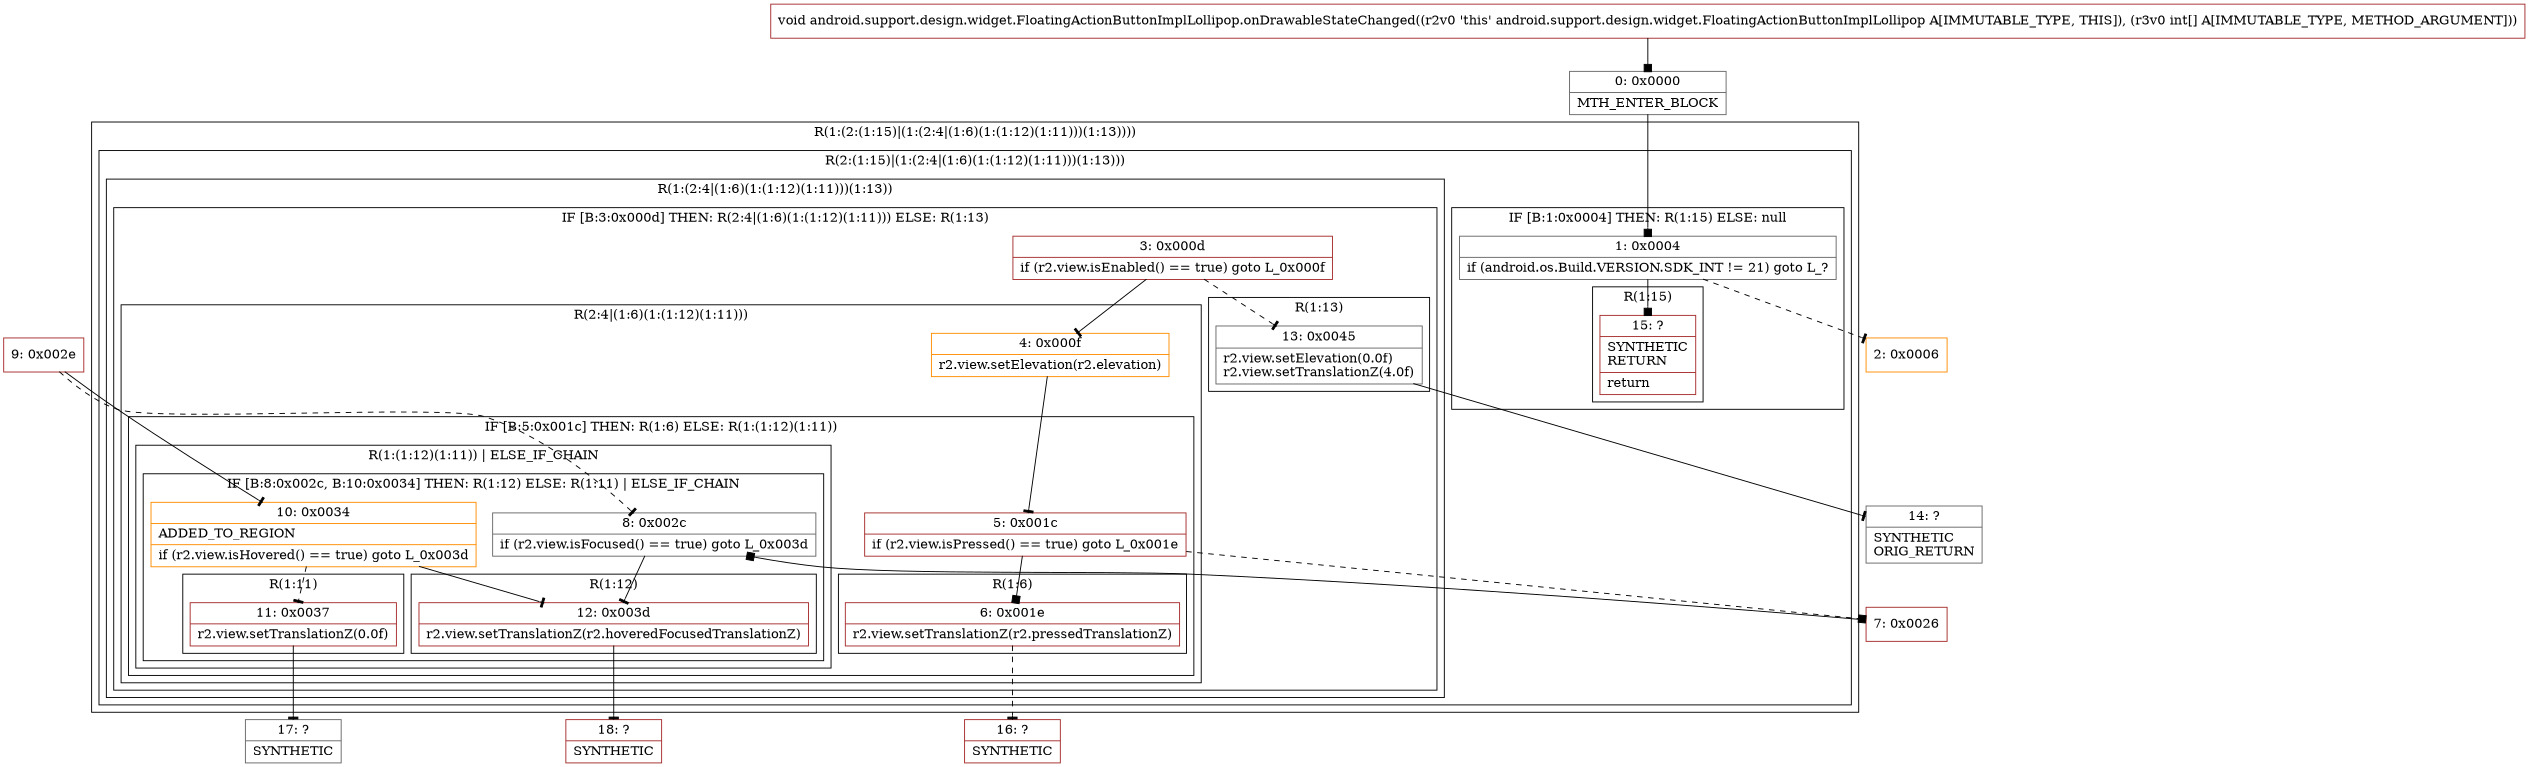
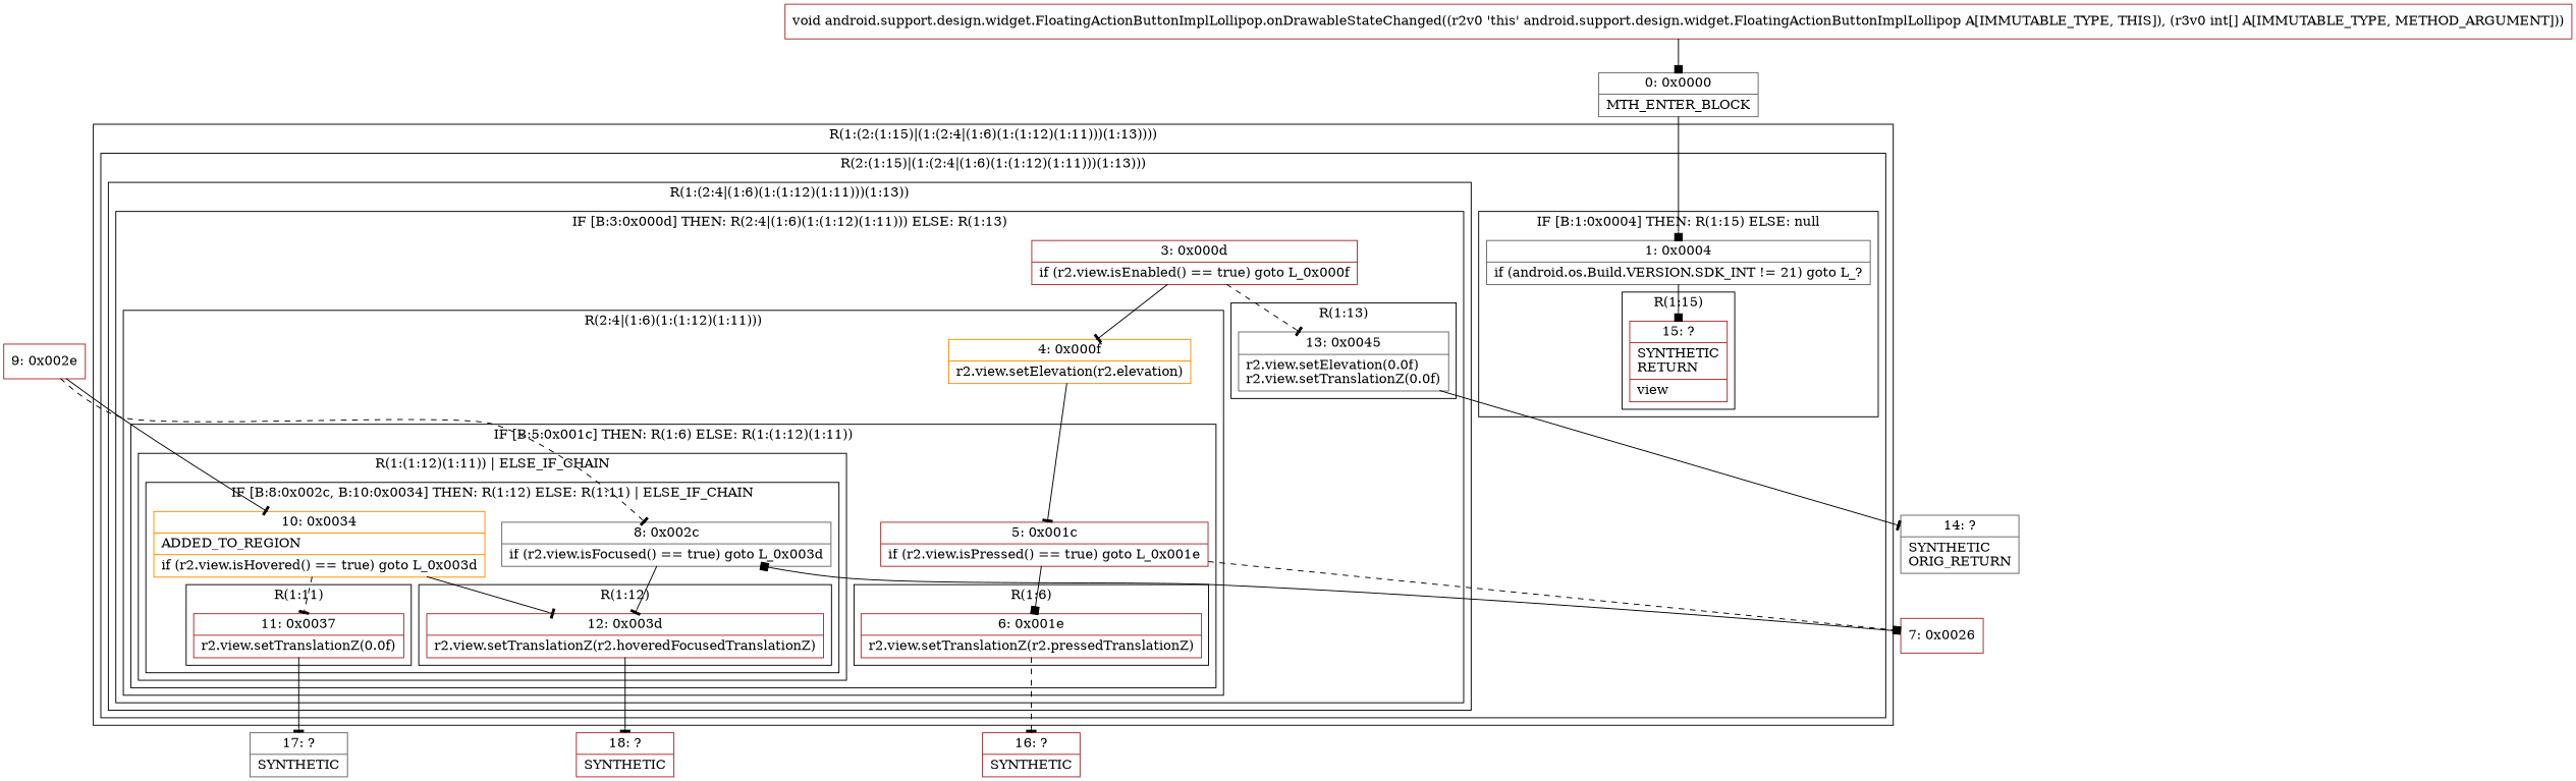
  digraph {
    node [color=brown shape=record]
    edge [arrowhead=tee]
-   n1 [label="{15\:\ ?|SYNTHETIC\lRETURN\l|return\l}"]
+   n1 [label="{15\:\ ?|SYNTHETIC\lRETURN\l|view\l}"]
    n2 [color=gray40 label="{1\:\ 0x0004|if (android.os.Build.VERSION.SDK_INT != 21) goto L_?\l}"]
    n3 [label="{6\:\ 0x001e|r2.view.setTranslationZ(r2.pressedTranslationZ)\l}"]
    n4 [label="{12\:\ 0x003d|r2.view.setTranslationZ(r2.hoveredFocusedTranslationZ)\l}"]
    n5 [label="{11\:\ 0x0037|r2.view.setTranslationZ(0.0f)\l}"]
    n6 [color=gray40 label="{8\:\ 0x002c|if (r2.view.isFocused() == true) goto L_0x003d\l}"]
    n7 [color=darkorange label="{10\:\ 0x0034|ADDED_TO_REGION\l|if (r2.view.isHovered() == true) goto L_0x003d\l}"]
    n8 [label="{5\:\ 0x001c|if (r2.view.isPressed() == true) goto L_0x001e\l}"]
    n9 [color=darkorange label="{4\:\ 0x000f|r2.view.setElevation(r2.elevation)\l}"]
-   n10 [color=gray40 label="{13\:\ 0x0045|r2.view.setElevation(0.0f)\lr2.view.setTranslationZ(4.0f)\l}"]
+   n10 [color=gray40 label="{13\:\ 0x0045|r2.view.setElevation(0.0f)\lr2.view.setTranslationZ(0.0f)\l}"]
    n11 [label="{3\:\ 0x000d|if (r2.view.isEnabled() == true) goto L_0x000f\l}"]
-   n12 [color=darkorange label="{2\:\ 0x0006}"]
    n13 [label="{16\:\ ?|SYNTHETIC\l}"]
    n14 [label="{18\:\ ?|SYNTHETIC\l}"]
    n15 [color=gray40 label="{17\:\ ?|SYNTHETIC\l}"]
    n16 [label="{7\:\ 0x0026}"]
    n17 [color=gray40 label="{14\:\ ?|SYNTHETIC\lORIG_RETURN\l}"]
    n18 [label="{9\:\ 0x002e}"]
    n19 [color=gray40 label="{0\:\ 0x0000|MTH_ENTER_BLOCK\l}"]
    n20 [label="{void android.support.design.widget.FloatingActionButtonImplLollipop.onDrawableStateChanged((r2v0 'this' android.support.design.widget.FloatingActionButtonImplLollipop A[IMMUTABLE_TYPE, THIS]), (r3v0 int[] A[IMMUTABLE_TYPE, METHOD_ARGUMENT])) }"]
    subgraph cluster_1 {
      label="R(1:(2:(1:15)|(1:(2:4|(1:6)(1:(1:12)(1:11)))(1:13))))"
      subgraph cluster_2 {
        label="R(2:(1:15)|(1:(2:4|(1:6)(1:(1:12)(1:11)))(1:13)))"
        subgraph cluster_3 {
          label="IF [B:1:0x0004] THEN: R(1:15) ELSE: null"
          n2
          subgraph cluster_4 {
            label="R(1:15)"
            n1
          }
        }
        subgraph cluster_5 {
          label="R(1:(2:4|(1:6)(1:(1:12)(1:11)))(1:13))"
          subgraph cluster_6 {
            label="IF [B:3:0x000d] THEN: R(2:4|(1:6)(1:(1:12)(1:11))) ELSE: R(1:13)"
            n11
            subgraph cluster_7 {
              label="R(2:4|(1:6)(1:(1:12)(1:11)))"
              n9
              subgraph cluster_8 {
                label="IF [B:5:0x001c] THEN: R(1:6) ELSE: R(1:(1:12)(1:11))"
                n8
                subgraph cluster_9 {
                  label="R(1:6)"
                  n3
                }
                subgraph cluster_10 {
                  label="R(1:(1:12)(1:11)) | ELSE_IF_CHAIN\l"
                  subgraph cluster_11 {
                    label="IF [B:8:0x002c, B:10:0x0034] THEN: R(1:12) ELSE: R(1:11) | ELSE_IF_CHAIN\l"
                    n6
                    n7
                    subgraph cluster_12 {
                      label="R(1:12)"
                      n4
                    }
                    subgraph cluster_13 {
                      label="R(1:11)"
                      n5
                    }
                  }
                }
              }
            }
            subgraph cluster_14 {
              label="R(1:13)"
              n10
            }
          }
        }
      }
    }
    n2 -> n1 [arrowhead=box]
-   n2 -> n12 [style=dashed]
    n3 -> n13 [style=dashed]
    n4 -> n14
    n5 -> n15
    n6 -> n4
    n7 -> n4
    n7 -> n5 [style=dashed]
    n8 -> n3 [arrowhead=box]
    n8 -> n16 [arrowhead=box style=dashed]
    n9 -> n8
    n10 -> n17
    n11 -> n9
    n11 -> n10 [style=dashed]
    n16 -> n6 [arrowhead=box]
    n18 -> n6 [style=dashed]
    n18 -> n7
    n19 -> n2 [arrowhead=box]
    n20 -> n19 [arrowhead=box]
  }
